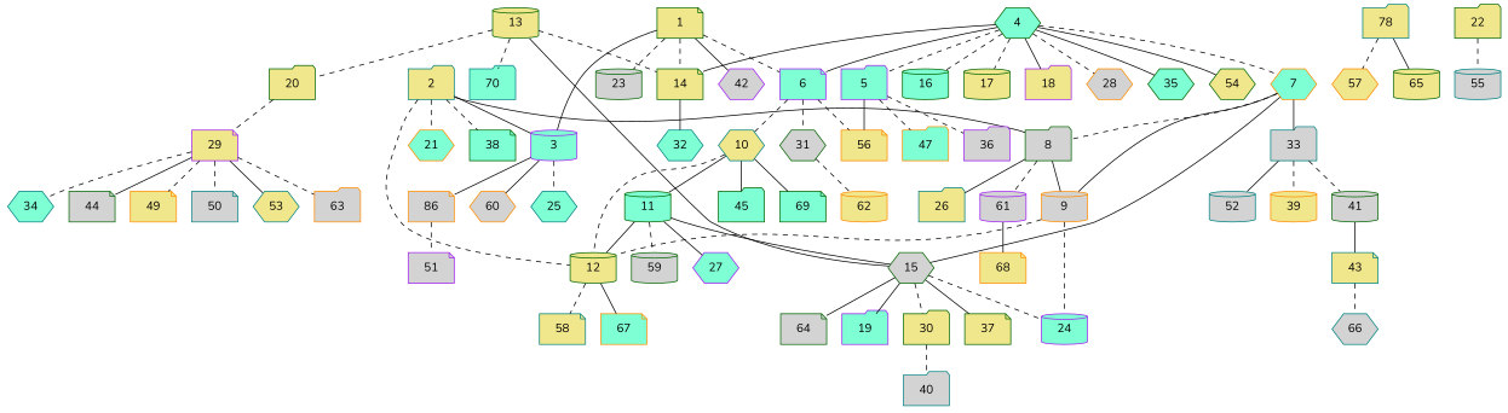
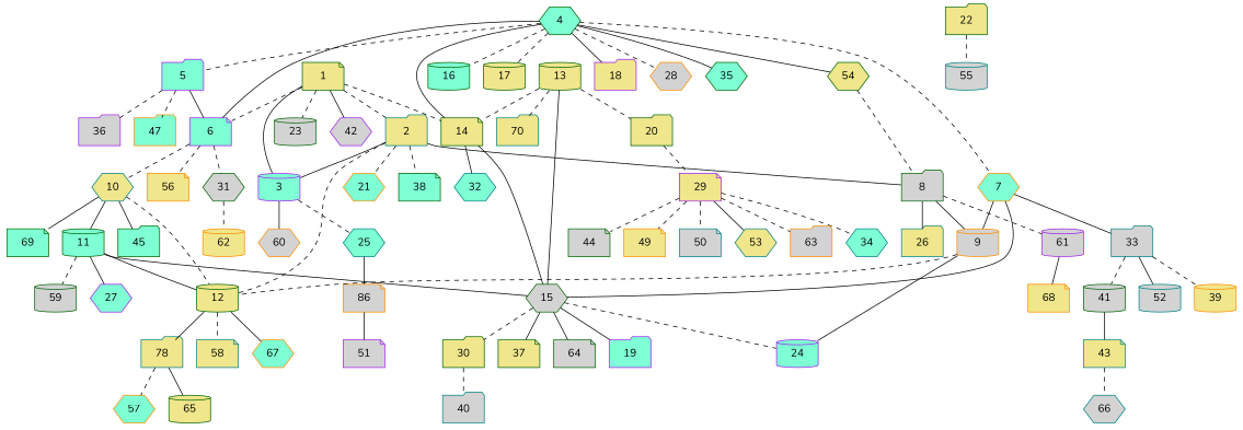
  graph {
    fontname=Nunito
    node [color=darkgreen fillcolor=khaki fontname=Nunito shape=note style=filled]
    edge [fontname=Nunito style=dashed]
    2 [color=teal shape=folder]
    1
    3 [color=purple fillcolor=aquamarine shape=cylinder]
    6 [color=purple fillcolor=aquamarine]
    14
    23 [fillcolor=lightgrey shape=cylinder]
    42 [color=purple fillcolor=lightgrey shape=hexagon]
    8 [fillcolor=lightgrey shape=folder]
    12 [shape=cylinder]
    21 [color=darkorange fillcolor=aquamarine shape=hexagon]
    38 [fillcolor=aquamarine]
    25 [color=teal fillcolor=aquamarine shape=hexagon]
    n13 [color=darkorange fillcolor=lightgrey label=86]
    60 [color=darkorange fillcolor=lightgrey shape=hexagon]
    10 [color=teal shape=hexagon]
    31 [fillcolor=lightgrey shape=hexagon]
    56 [color=darkorange]
    15 [fillcolor=lightgrey shape=hexagon]
    32 [color=teal fillcolor=aquamarine shape=hexagon]
    9 [color=darkorange fillcolor=lightgrey shape=cylinder]
    26 [color=teal shape=folder]
    61 [color=purple fillcolor=lightgrey shape=cylinder]
    n23 [color=teal label=78 shape=folder]
    58 [color=teal]
-   67 [color=darkorange fillcolor=aquamarine]
+   67 [color=darkorange fillcolor=aquamarine shape=hexagon]
    51 [color=purple fillcolor=lightgrey]
    4 [fillcolor=aquamarine shape=hexagon]
    5 [color=purple fillcolor=aquamarine shape=folder]
    7 [color=darkorange fillcolor=aquamarine shape=hexagon]
    16 [fillcolor=aquamarine shape=cylinder]
    17 [shape=cylinder]
    18 [color=purple shape=folder]
    28 [color=darkorange fillcolor=lightgrey shape=hexagon]
    35 [fillcolor=aquamarine shape=hexagon]
    54 [shape=hexagon]
    36 [color=purple fillcolor=lightgrey shape=folder]
    47 [color=darkorange fillcolor=aquamarine shape=folder]
    33 [color=teal fillcolor=lightgrey shape=folder]
    11 [fillcolor=aquamarine shape=cylinder]
    45 [fillcolor=aquamarine shape=folder]
    69 [fillcolor=aquamarine]
    62 [color=darkorange shape=cylinder]
    24 [color=purple fillcolor=aquamarine shape=cylinder]
    19 [color=purple fillcolor=aquamarine shape=folder]
    30 [shape=folder]
    37
    64 [fillcolor=lightgrey]
    39 [color=darkorange shape=cylinder]
    41 [fillcolor=lightgrey shape=cylinder]
    52 [color=teal fillcolor=lightgrey shape=cylinder]
    68 [color=darkorange]
    27 [color=purple fillcolor=aquamarine shape=hexagon]
    59 [fillcolor=lightgrey shape=cylinder]
-   57 [color=darkorange shape=hexagon]
+   57 [color=darkorange fillcolor=aquamarine shape=hexagon]
    65 [shape=cylinder]
    13 [shape=cylinder]
    20 [shape=folder]
-   70 [color=teal fillcolor=aquamarine shape=folder]
+   70 [color=teal shape=folder]
    29 [color=purple]
    22 [shape=folder]
    55 [color=teal fillcolor=lightgrey shape=cylinder]
    40 [color=teal fillcolor=lightgrey shape=folder]
    34 [color=teal fillcolor=aquamarine shape=hexagon]
    44 [fillcolor=lightgrey]
    49 [color=darkorange]
    50 [color=teal fillcolor=lightgrey]
    53 [color=teal shape=hexagon]
    63 [color=darkorange fillcolor=lightgrey shape=folder]
    43 [color=teal]
    66 [color=teal fillcolor=lightgrey shape=hexagon]
    2 -- 3 [style=solid]
    2 -- 8 [style=solid]
    2 -- 12
    2 -- 21
    2 -- 38
+   1 -- 2
    1 -- 3 [style=solid]
    1 -- 6
    1 -- 14
    1 -- 23
    1 -- 42 [style=solid]
    3 -- 25
-   3 -- n13 [style=solid]
+   25 -- n13 [style=solid]
    3 -- 60 [style=solid]
    6 -- 10
    6 -- 31
    6 -- 56
+   14 -- 15 [style=solid]
    14 -- 32 [style=solid]
    8 -- 9 [style=solid]
    8 -- 26 [style=solid]
    8 -- 61
+   12 -- n23 [style=solid]
    12 -- 58
    12 -- 67 [style=solid]
-   n13 -- 51
+   n13 -- 51 [style=solid]
    10 -- 12
    10 -- 11 [style=solid]
    10 -- 45 [style=solid]
    10 -- 69 [style=solid]
    31 -- 62
    15 -- 24
    15 -- 19 [style=solid]
    15 -- 30
    15 -- 37 [style=solid]
    15 -- 64 [style=solid]
    9 -- 12
-   9 -- 24
+   9 -- 24 [style=solid]
    61 -- 68 [style=solid]
    n23 -- 57
    n23 -- 65 [style=solid]
    4 -- 6 [style=solid]
    4 -- 14 [style=solid]
    4 -- 5
    4 -- 7
    4 -- 16
    4 -- 17
    4 -- 18 [style=solid]
    4 -- 28
    4 -- 35 [style=solid]
    4 -- 54 [style=solid]
-   5 -- 56 [style=solid]
+   5 -- 6 [style=solid]
    5 -- 36
    5 -- 47
-   7 -- 8
+   54 -- 8
    7 -- 15 [style=solid]
    7 -- 9 [style=solid]
    7 -- 33 [style=solid]
    33 -- 39
    33 -- 41
    33 -- 52 [style=solid]
    11 -- 12 [style=solid]
    11 -- 15 [style=solid]
    11 -- 27 [style=solid]
    11 -- 59
    30 -- 40
    41 -- 43 [style=solid]
    13 -- 14
    13 -- 15 [style=solid]
    13 -- 20
    13 -- 70
    20 -- 29
    29 -- 34
-   29 -- 44 [style=solid]
+   29 -- 44
    29 -- 49
    29 -- 50
    29 -- 53 [style=solid]
    29 -- 63
    22 -- 55
    43 -- 66
  }
